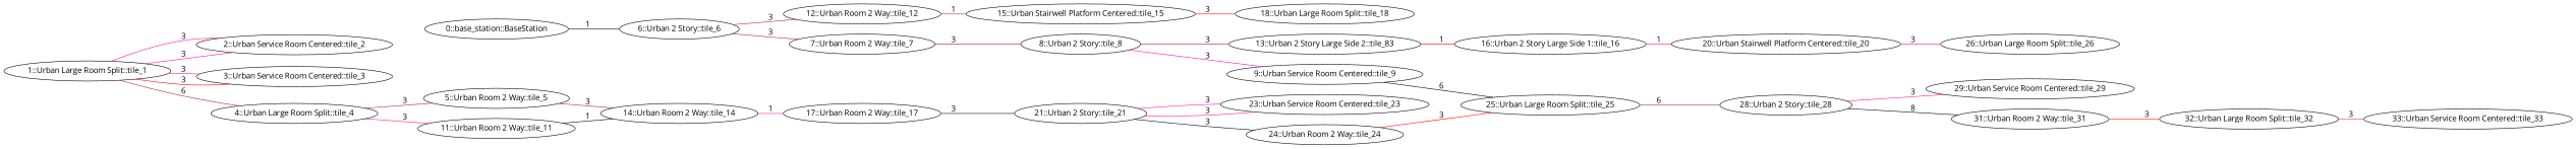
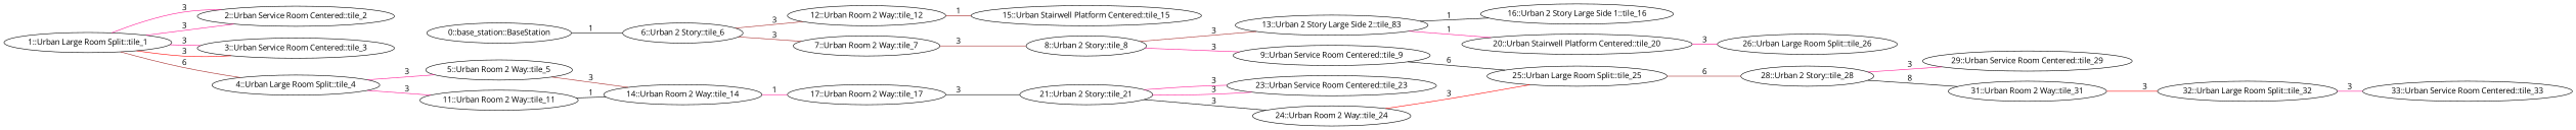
  graph {
    fontname="Open Sans"
    rankdir=LR
    node [fontname="Open Sans"]
    edge [color=deeppink fontname="Open Sans"]
    n1 [label="0::base_station::BaseStation"]
    n2 [label="6::Urban 2 Story::tile_6"]
    n3 [label="7::Urban Room 2 Way::tile_7"]
    n4 [label="12::Urban Room 2 Way::tile_12"]
    n5 [label="1::Urban Large Room Split::tile_1"]
    n6 [label="2::Urban Service Room Centered::tile_2"]
    n7 [label="3::Urban Service Room Centered::tile_3"]
    n8 [label="4::Urban Large Room Split::tile_4"]
    n9 [label="5::Urban Room 2 Way::tile_5"]
    n10 [label="11::Urban Room 2 Way::tile_11"]
    n11 [label="14::Urban Room 2 Way::tile_14"]
    n12 [label="8::Urban 2 Story::tile_8"]
    n13 [label="15::Urban Stairwell Platform Centered::tile_15"]
    n14 [label="9::Urban Service Room Centered::tile_9"]
    n15 [label="13::Urban 2 Story Large Side 2::tile_83"]
    n16 [label="25::Urban Large Room Split::tile_25"]
    n17 [label="16::Urban 2 Story Large Side 1::tile_16"]
    n18 [label="17::Urban Room 2 Way::tile_17"]
-   n19 [label="18::Urban Large Room Split::tile_18"]
    n20 [label="20::Urban Stairwell Platform Centered::tile_20"]
    n21 [label="21::Urban 2 Story::tile_21"]
    n22 [label="26::Urban Large Room Split::tile_26"]
    n23 [label="23::Urban Service Room Centered::tile_23"]
    n24 [label="24::Urban Room 2 Way::tile_24"]
    n25 [label="28::Urban 2 Story::tile_28"]
    n26 [label="29::Urban Service Room Centered::tile_29"]
    n27 [label="31::Urban Room 2 Way::tile_31"]
    n28 [label="32::Urban Large Room Split::tile_32"]
    n29 [label="33::Urban Service Room Centered::tile_33"]
    n1 -- n2 [color=black label=1]
    n2 -- n3 [color=brown label=3]
    n2 -- n4 [color=brown label=3]
    n3 -- n12 [color=brown label=3]
    n4 -- n13 [color=brown label=1]
    n5 -- n6 [label=3]
    n5 -- n6 [label=3]
    n5 -- n7 [label=3]
    n5 -- n7 [color=red label=3]
    n5 -- n8 [color=brown label=6]
-   n8 -- n9 [color=brown label=3]
+   n8 -- n9 [label=3]
    n8 -- n10 [label=3]
    n9 -- n11 [color=brown label=3]
    n10 -- n11 [color=black label=1]
    n11 -- n18 [label=1]
    n12 -- n14 [label=3]
    n12 -- n15 [color=brown label=3]
-   n13 -- n19 [color=red label=3]
    n14 -- n16 [color=black label=6]
-   n15 -- n17 [color=red label=1]
+   n15 -- n17 [color=black label=1]
    n16 -- n25 [color=brown label=6]
-   n17 -- n20 [label=1]
+   n15 -- n20 [label=1]
    n18 -- n21 [color=black label=3]
    n20 -- n22 [label=3]
    n21 -- n23 [label=3]
    n21 -- n23 [label=3]
    n21 -- n24 [color=black label=3]
    n24 -- n16 [color=red label=3]
    n25 -- n26 [label=3]
    n25 -- n27 [color=black label=8]
    n27 -- n28 [color=red label=3]
    n28 -- n29 [label=3]
  }
